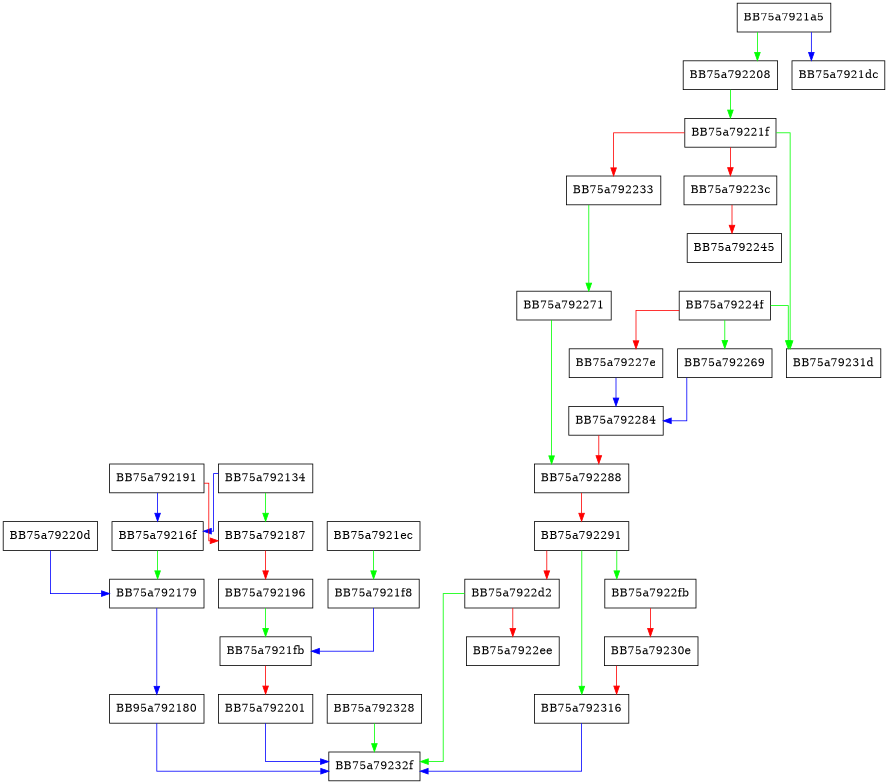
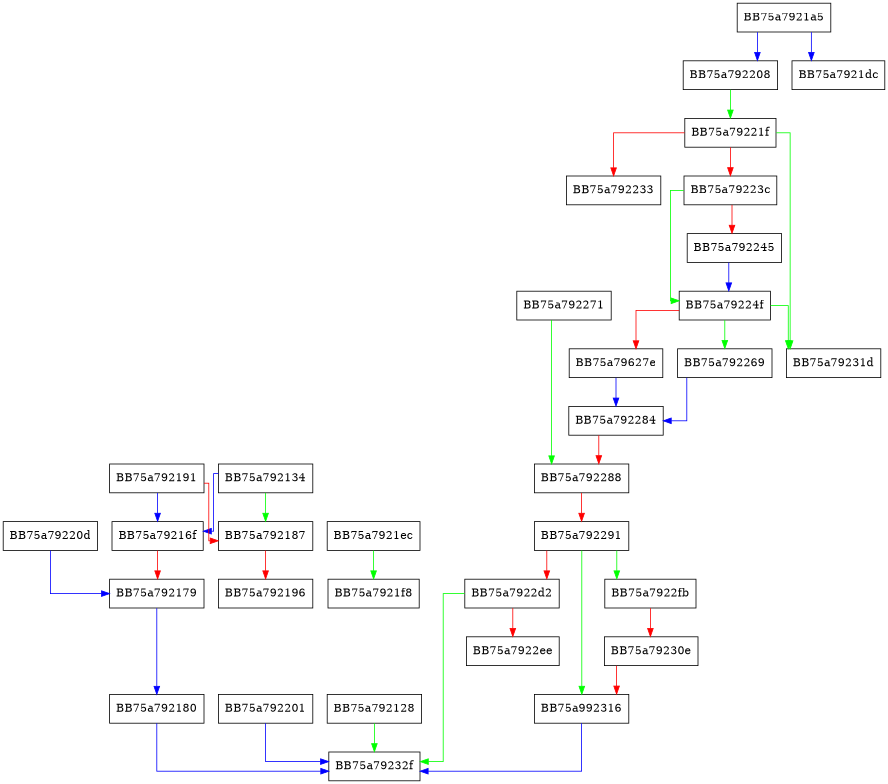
  digraph {
    splines=ortho
    node [shape=box]
    edge [color=green]
    BB75a792134
    BB75a792187
    BB75a79216f
    BB75a792196
    BB75a792179
-   BB75a7921fb
    BB75a792191
-   BB75a792180 [label=BB95a792180]
+   BB75a792180
    BB75a79232f
    BB75a792201
    BB75a7921a5
    BB75a792208
    BB75a7921dc
    BB75a7921ec
    BB75a7921f8
    BB75a79221f
    BB75a79231d
    BB75a792233
    BB75a79223c
    BB75a79220d
-   BB75a792328
+   BB75a792328 [label=BB75a792128]
    BB75a792271
    BB75a792288
    BB75a79224f
    BB75a792245
    BB75a792291
-   BB75a79227e
+   BB75a79227e [label=BB75a79627e]
    BB75a792284
    BB75a792269
    BB75a7922fb
    BB75a7922d2
-   BB75a792316
+   BB75a792316 [label=BB75a992316]
    BB75a79230e
    BB75a7922ee
    BB75a792134 -> BB75a792187
    BB75a792134 -> BB75a79216f [color=blue]
    BB75a792187 -> BB75a792196 [color=red]
-   BB75a79216f -> BB75a792179
-   BB75a792196 -> BB75a7921fb
+   BB75a79216f -> BB75a792179 [color=red]
    BB75a792179 -> BB75a792180 [color=blue]
-   BB75a7921fb -> BB75a792201 [color=red]
    BB75a792191 -> BB75a792187 [color=red]
    BB75a792191 -> BB75a79216f [color=blue]
    BB75a792180 -> BB75a79232f [color=blue]
    BB75a792201 -> BB75a79232f [color=blue]
-   BB75a7921a5 -> BB75a792208
+   BB75a7921a5 -> BB75a792208 [color=blue]
    BB75a7921a5 -> BB75a7921dc [color=blue]
    BB75a792208 -> BB75a79221f
    BB75a7921ec -> BB75a7921f8
-   BB75a7921f8 -> BB75a7921fb [color=blue]
    BB75a79221f -> BB75a79231d
    BB75a79221f -> BB75a792233 [color=red]
    BB75a79221f -> BB75a79223c [color=red]
-   BB75a792233 -> BB75a792271
+   BB75a79223c -> BB75a79224f
    BB75a79223c -> BB75a792245 [color=red]
    BB75a79220d -> BB75a792179 [color=blue]
    BB75a792328 -> BB75a79232f
    BB75a792271 -> BB75a792288
    BB75a792288 -> BB75a792291 [color=red]
    BB75a79224f -> BB75a79231d
    BB75a79224f -> BB75a79227e [color=red]
    BB75a79224f -> BB75a792269
+   BB75a792245 -> BB75a79224f [color=blue]
    BB75a792291 -> BB75a7922fb
    BB75a792291 -> BB75a7922d2 [color=red]
    BB75a792291 -> BB75a792316
    BB75a79227e -> BB75a792284 [color=blue]
    BB75a792284 -> BB75a792288 [color=red]
    BB75a792269 -> BB75a792284 [color=blue]
    BB75a7922fb -> BB75a79230e [color=red]
    BB75a7922d2 -> BB75a79232f
    BB75a7922d2 -> BB75a7922ee [color=red]
    BB75a792316 -> BB75a79232f [color=blue]
    BB75a79230e -> BB75a792316 [color=red]
  }
